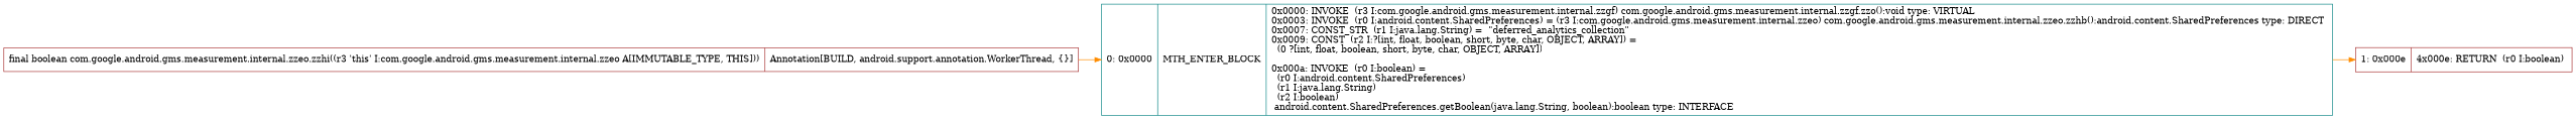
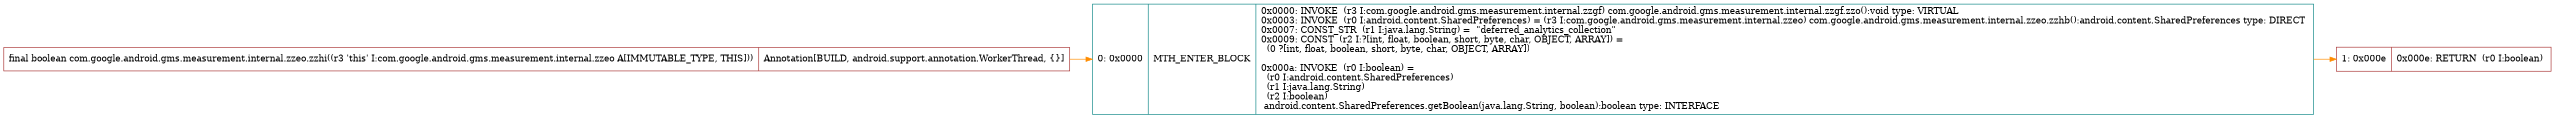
  digraph {
    rankdir=LR
    node [shape=record color=brown]
    edge [color=darkorange]
    n1 [label="{0\:\ 0x0000|MTH_ENTER_BLOCK\l|0x0000: INVOKE  (r3 I:com.google.android.gms.measurement.internal.zzgf) com.google.android.gms.measurement.internal.zzgf.zzo():void type: VIRTUAL \l0x0003: INVOKE  (r0 I:android.content.SharedPreferences) = (r3 I:com.google.android.gms.measurement.internal.zzeo) com.google.android.gms.measurement.internal.zzeo.zzhb():android.content.SharedPreferences type: DIRECT \l0x0007: CONST_STR  (r1 I:java.lang.String) =  \"deferred_analytics_collection\" \l0x0009: CONST  (r2 I:?[int, float, boolean, short, byte, char, OBJECT, ARRAY]) = \l  (0 ?[int, float, boolean, short, byte, char, OBJECT, ARRAY])\l \l0x000a: INVOKE  (r0 I:boolean) = \l  (r0 I:android.content.SharedPreferences)\l  (r1 I:java.lang.String)\l  (r2 I:boolean)\l android.content.SharedPreferences.getBoolean(java.lang.String, boolean):boolean type: INTERFACE \l}" color=teal]
-   n2 [label="{1\:\ 0x000e|4x000e: RETURN  (r0 I:boolean) \l}"]
+   n2 [label="{1\:\ 0x000e|0x000e: RETURN  (r0 I:boolean) \l}"]
    n3 [label="{final boolean com.google.android.gms.measurement.internal.zzeo.zzhi((r3 'this' I:com.google.android.gms.measurement.internal.zzeo A[IMMUTABLE_TYPE, THIS]))  | Annotation[BUILD, android.support.annotation.WorkerThread, \{\}]\l}"]
    n1 -> n2
    n3 -> n1
  }
